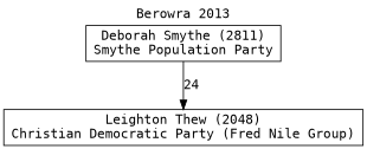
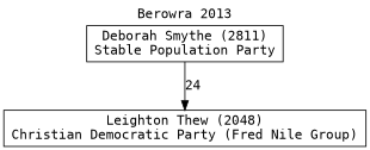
  digraph {
    label="Berowra 2013"
    labelloc=t
    mclimit=10
    fontname="DejaVu Sans Mono"
    node [shape=box fontname="DejaVu Sans Mono"]
    n1 [label="Leighton Thew (2048)\nChristian Democratic Party (Fred Nile Group)"]
-   n2 [label="Deborah Smythe (2811)\nSmythe Population Party"]
+   n2 [label="Deborah Smythe (2811)\nStable Population Party"]
    n2 -> n1 [label=24 fontname="DejaVu Sans Mono"]
  }
